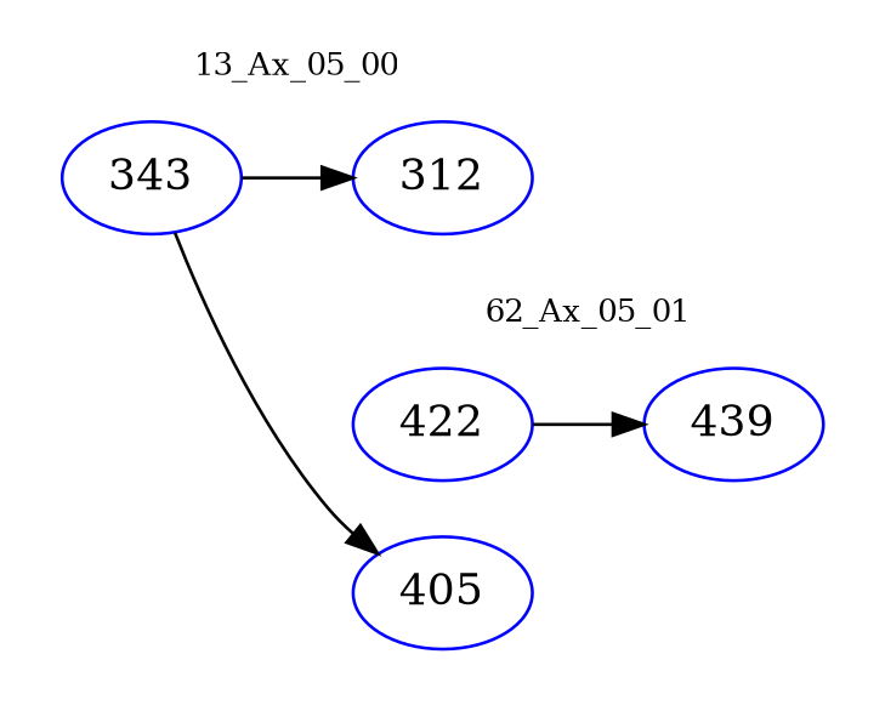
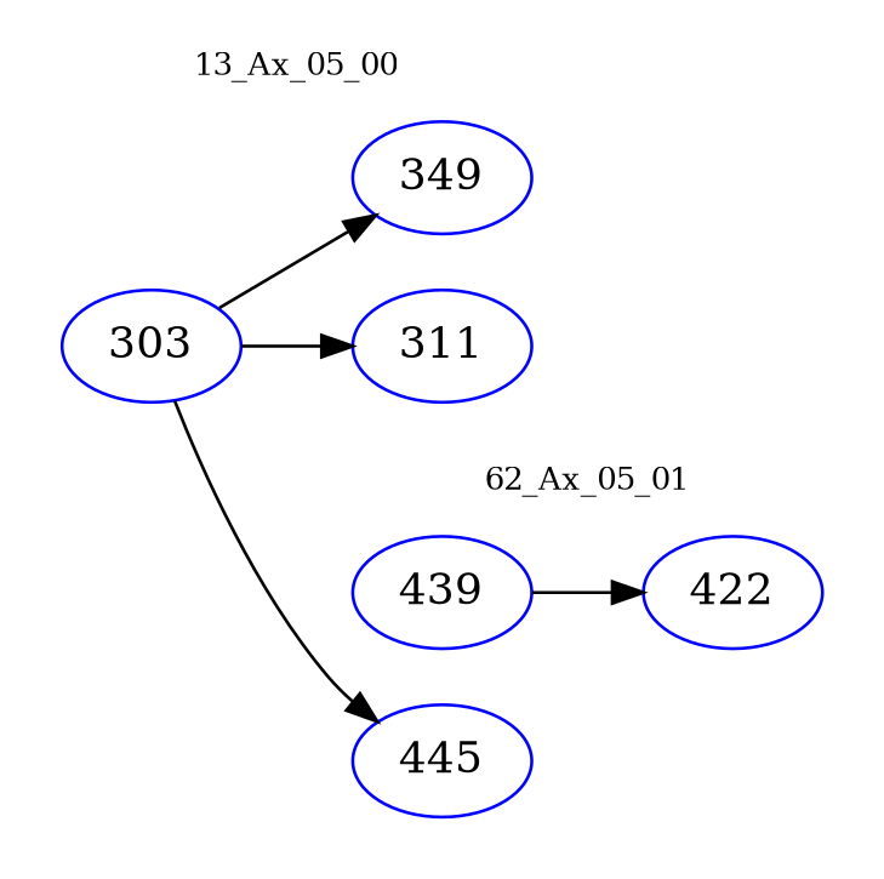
  digraph {
    rankdir=LR
    node [color=blue]
    edge [color=black]
    n1 [label=439]
    n2 [label=422]
-   n3 [label=405]
-   n4 [label=343]
-   n5 [label=312]
+   n3 [label=445]
+   n4 [label=303]
+   n5 [label=311]
+   n6 [label=349]
    subgraph cluster_1 {
      color=white
      fontsize=10
      label="62_Ax_05_01"
      n1
      n2
      n3
    }
    subgraph cluster_2 {
      color=white
      fontsize=10
      label="13_Ax_05_00"
      n4
      n5
+     n6
    }
-   n2 -> n1
+   n1 -> n2
    n4 -> n3
    n4 -> n5
+   n4 -> n6
  }
